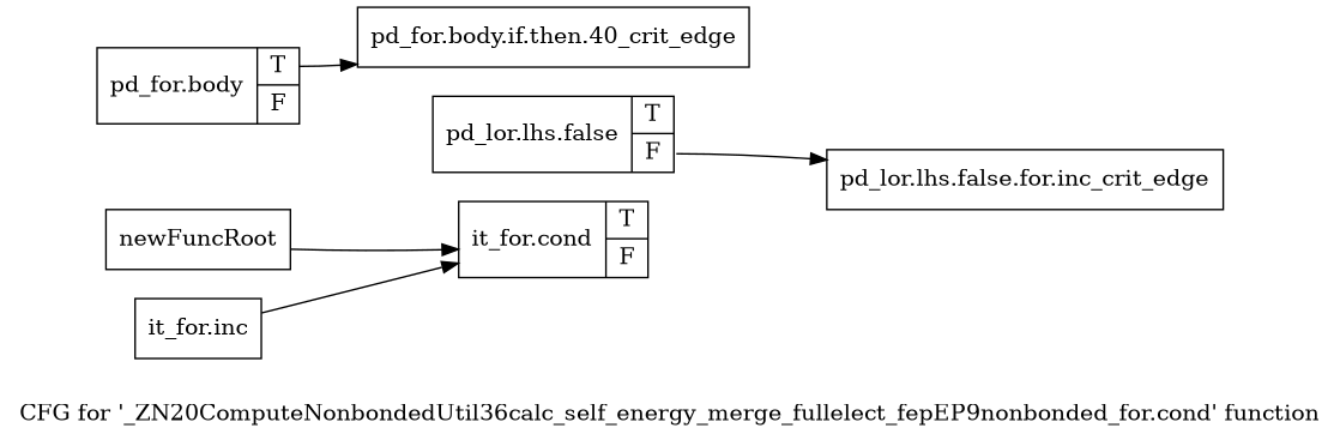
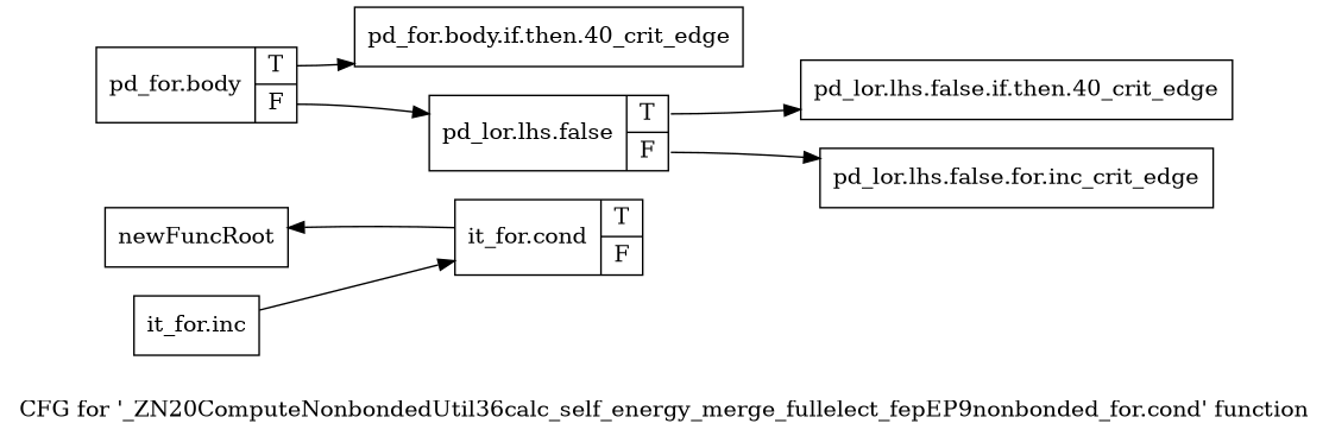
  digraph {
    label="CFG for '_ZN20ComputeNonbondedUtil36calc_self_energy_merge_fullelect_fepEP9nonbonded_for.cond' function"
    rankdir=LR
    node [shape=record]
    n1 [label="{newFuncRoot}"]
    n2 [label="{it_for.cond|{<s0>T|<s1>F}}"]
    n3 [label="{pd_for.body|{<s0>T|<s1>F}}"]
    n4 [label="{pd_for.body.if.then.40_crit_edge}"]
    n5 [label="{pd_lor.lhs.false|{<s0>T|<s1>F}}"]
+   n6 [label="{pd_lor.lhs.false.if.then.40_crit_edge}"]
    n7 [label="{pd_lor.lhs.false.for.inc_crit_edge}"]
    n8 [label="{it_for.inc}"]
-   n1 -> n2
+   n2 -> n1
    n3 -> n4 [tailport=s0]
+   n3 -> n5 [tailport=s1]
+   n5 -> n6 [tailport=s0]
    n5 -> n7 [tailport=s1]
    n8 -> n2
  }
